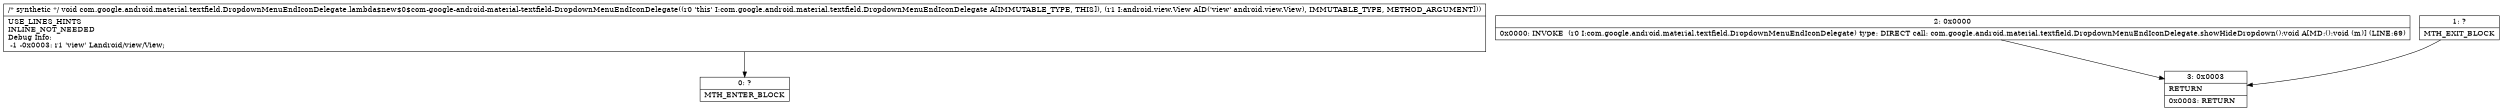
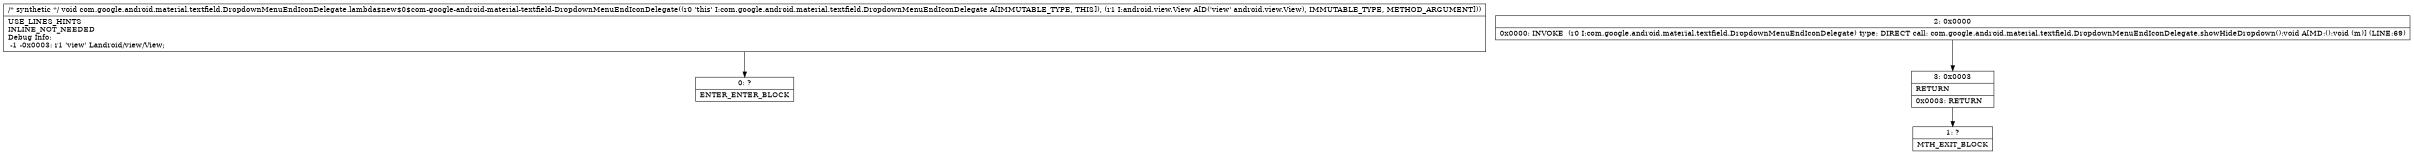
  digraph {
    node [shape=record]
-   n1 [label="{0\:\ ?|MTH_ENTER_BLOCK\l}"]
+   n1 [label="{0\:\ ?|ENTER_ENTER_BLOCK\l}"]
    n2 [label="{2\:\ 0x0000|0x0000: INVOKE  (r0 I:com.google.android.material.textfield.DropdownMenuEndIconDelegate) type: DIRECT call: com.google.android.material.textfield.DropdownMenuEndIconDelegate.showHideDropdown():void A[MD:():void (m)] (LINE:69)\l}"]
    n3 [label="{3\:\ 0x0003|RETURN\l|0x0003: RETURN   \l}"]
    n4 [label="{1\:\ ?|MTH_EXIT_BLOCK\l}"]
    n5 [label="{\/* synthetic *\/ void com.google.android.material.textfield.DropdownMenuEndIconDelegate.lambda$new$0$com\-google\-android\-material\-textfield\-DropdownMenuEndIconDelegate((r0 'this' I:com.google.android.material.textfield.DropdownMenuEndIconDelegate A[IMMUTABLE_TYPE, THIS]), (r1 I:android.view.View A[D('view' android.view.View), IMMUTABLE_TYPE, METHOD_ARGUMENT]))  | USE_LINES_HINTS\lINLINE_NOT_NEEDED\lDebug Info:\l  \-1 \-0x0003: r1 'view' Landroid\/view\/View;\l}"]
    n2 -> n3
-   n4 -> n3
+   n3 -> n4
    n5 -> n1
  }
